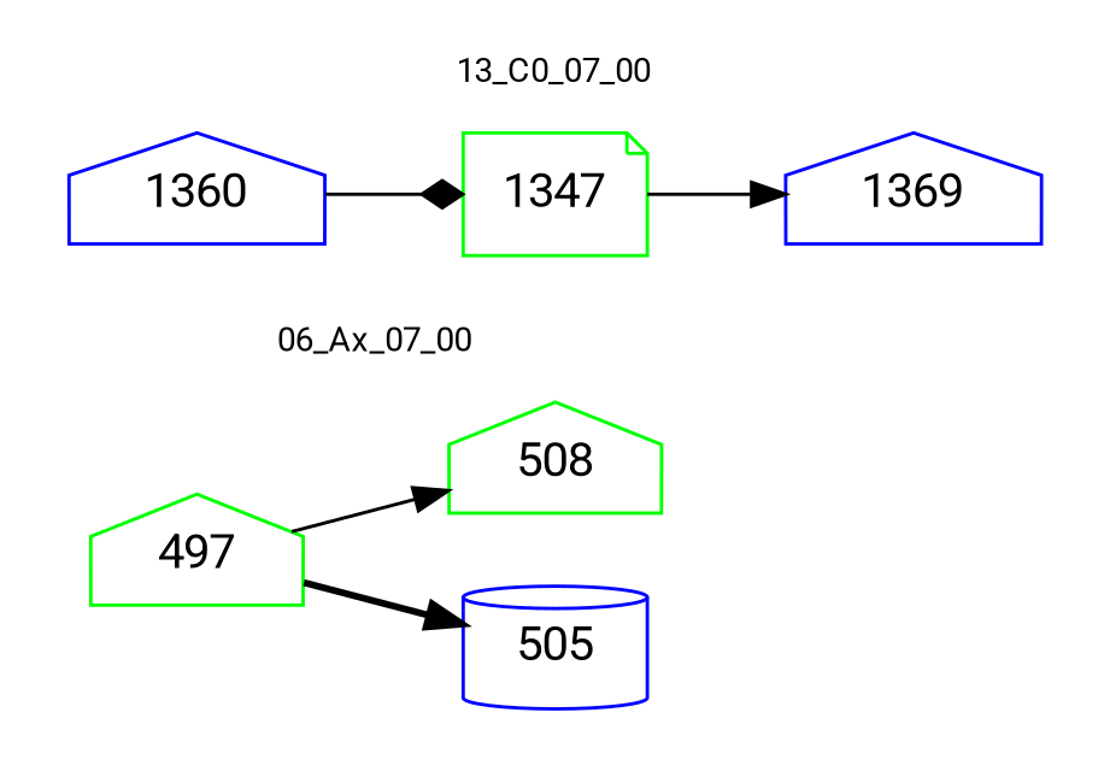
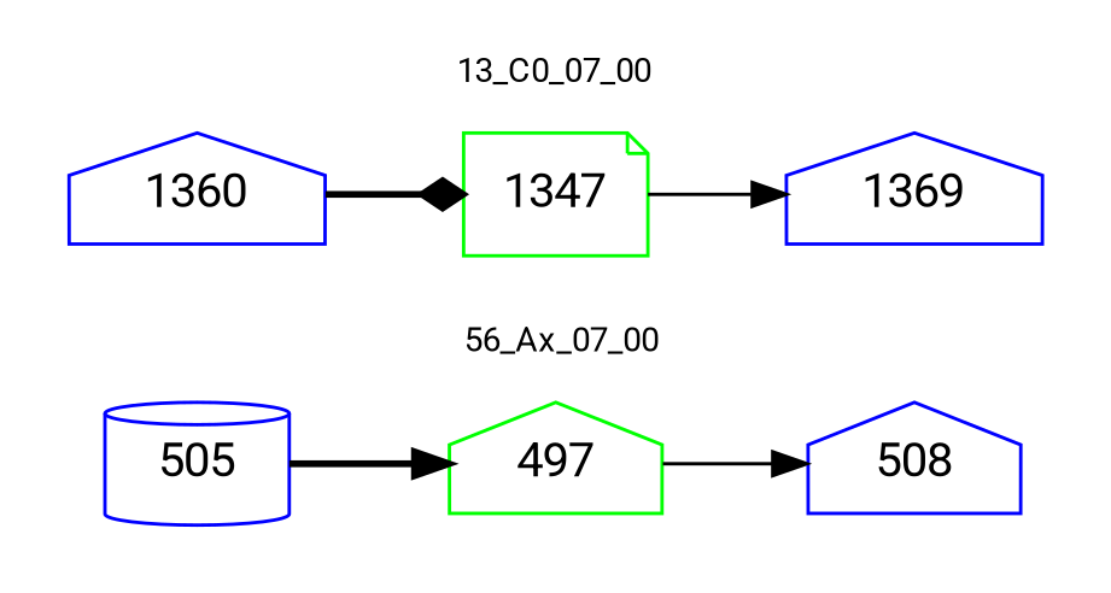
  digraph {
    fontname=Roboto
    rankdir=LR
    node [color=blue fontname=Roboto shape=house]
    edge [arrowhead=normal color=black fontname=Roboto style=bold]
    n1 [label=505 shape=cylinder]
    n2 [color=green label=497]
-   n3 [color=green label=508]
+   n3 [label=508]
    n4 [label=1360]
    n5 [color=green label=1347 shape=note]
    n6 [label=1369]
    subgraph cluster_1 {
      color=white
      fontsize=10
-     label="06_Ax_07_00"
+     label="56_Ax_07_00"
      n1
      n2
      n3
    }
    subgraph cluster_2 {
      color=white
      fontsize=10
      label="13_C0_07_00"
      n4
      n5
      n6
    }
-   n2 -> n1
+   n1 -> n2
    n2 -> n3 [style=solid]
-   n4 -> n5 [arrowhead=diamond style=solid]
+   n4 -> n5 [arrowhead=diamond]
    n5 -> n6 [style=solid]
  }
